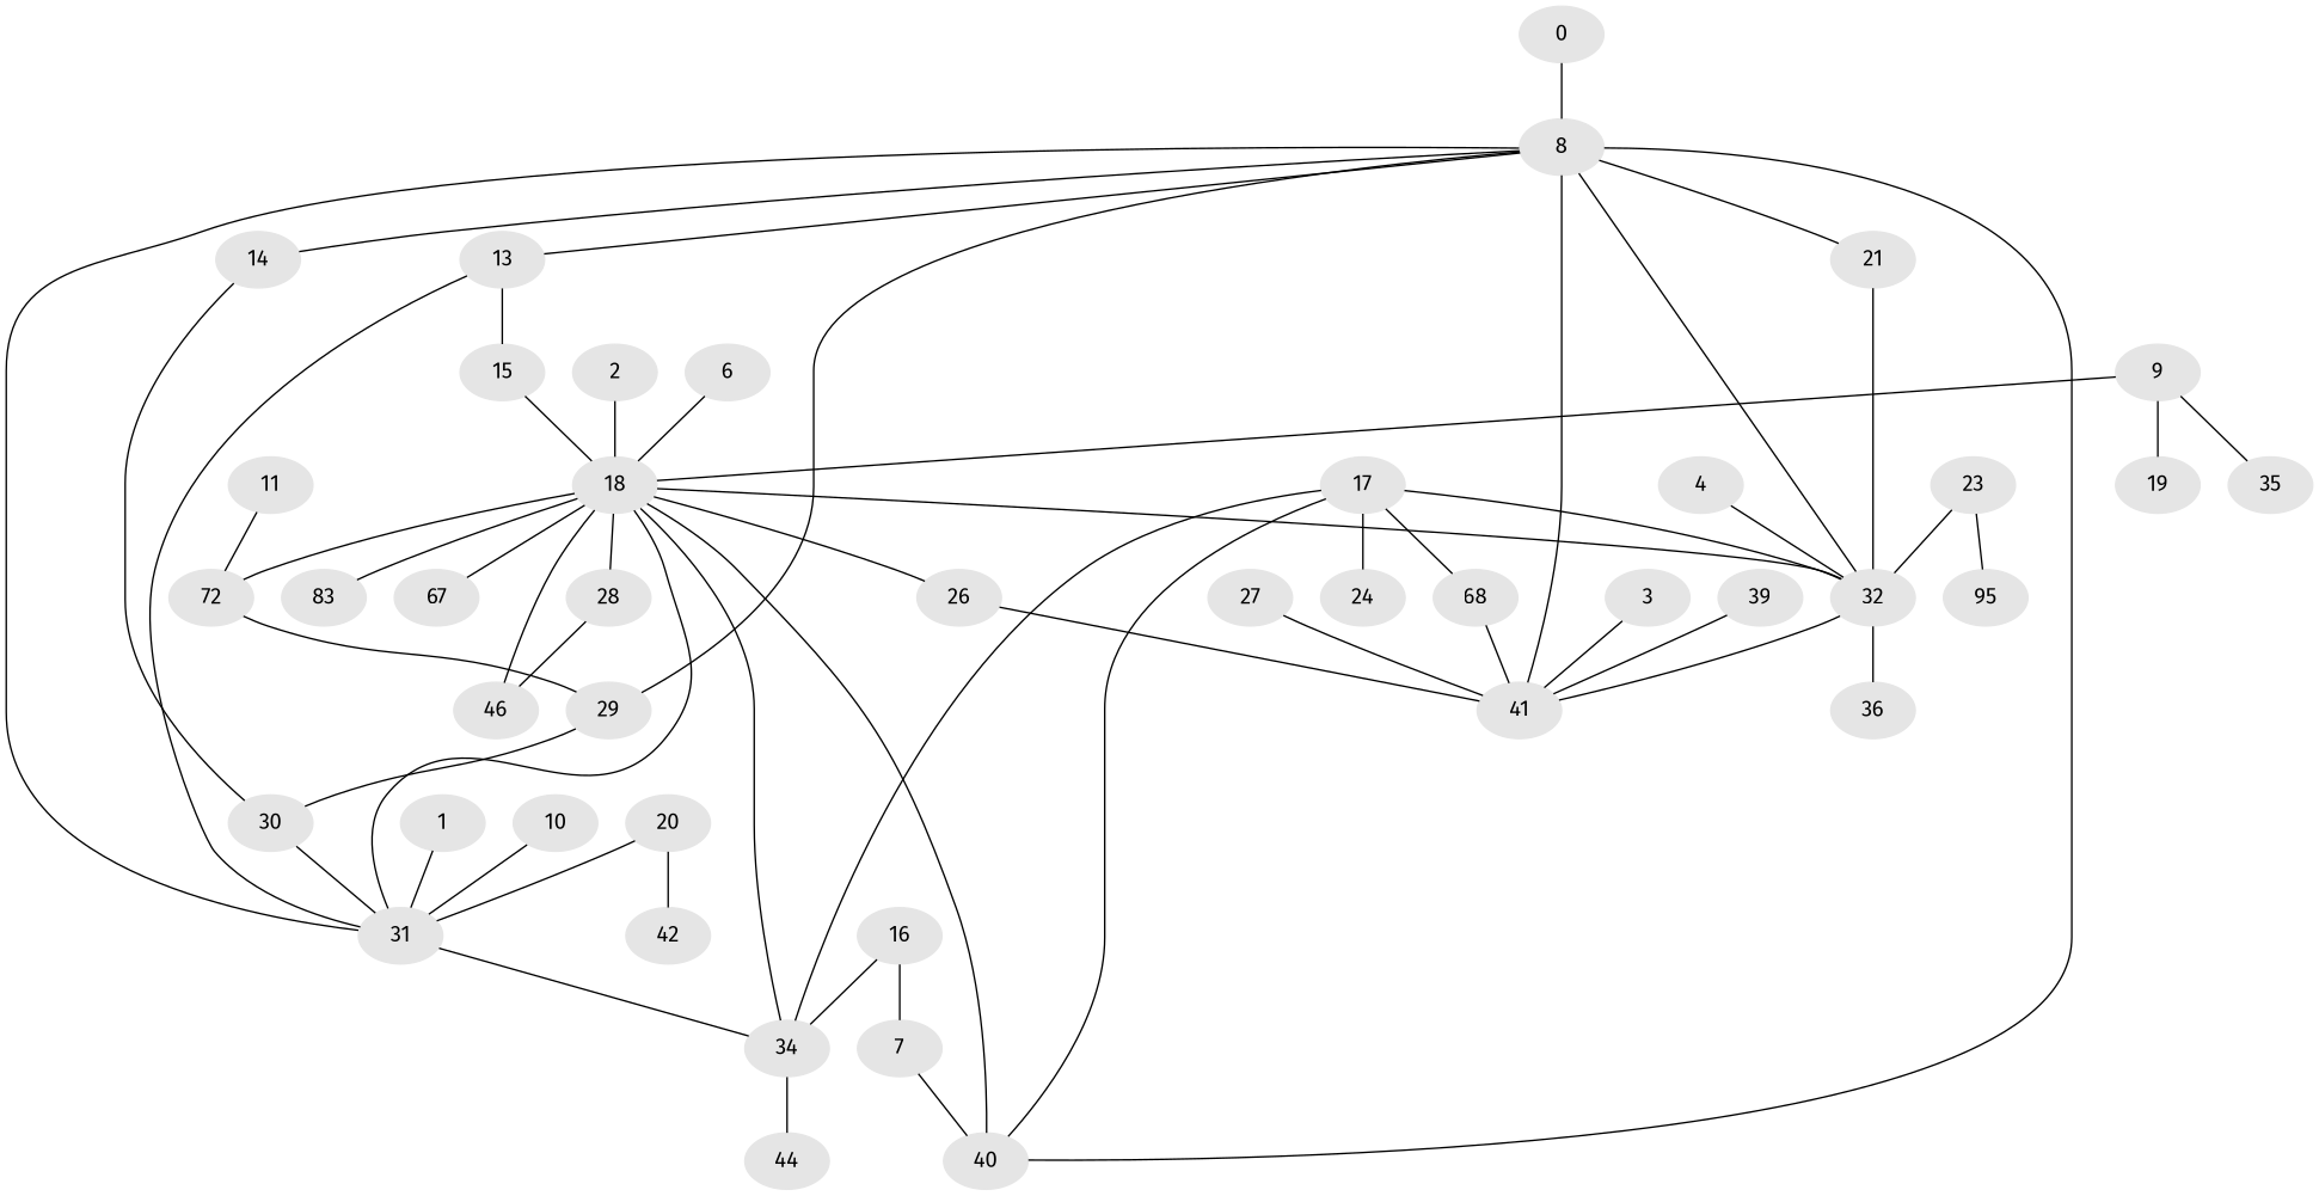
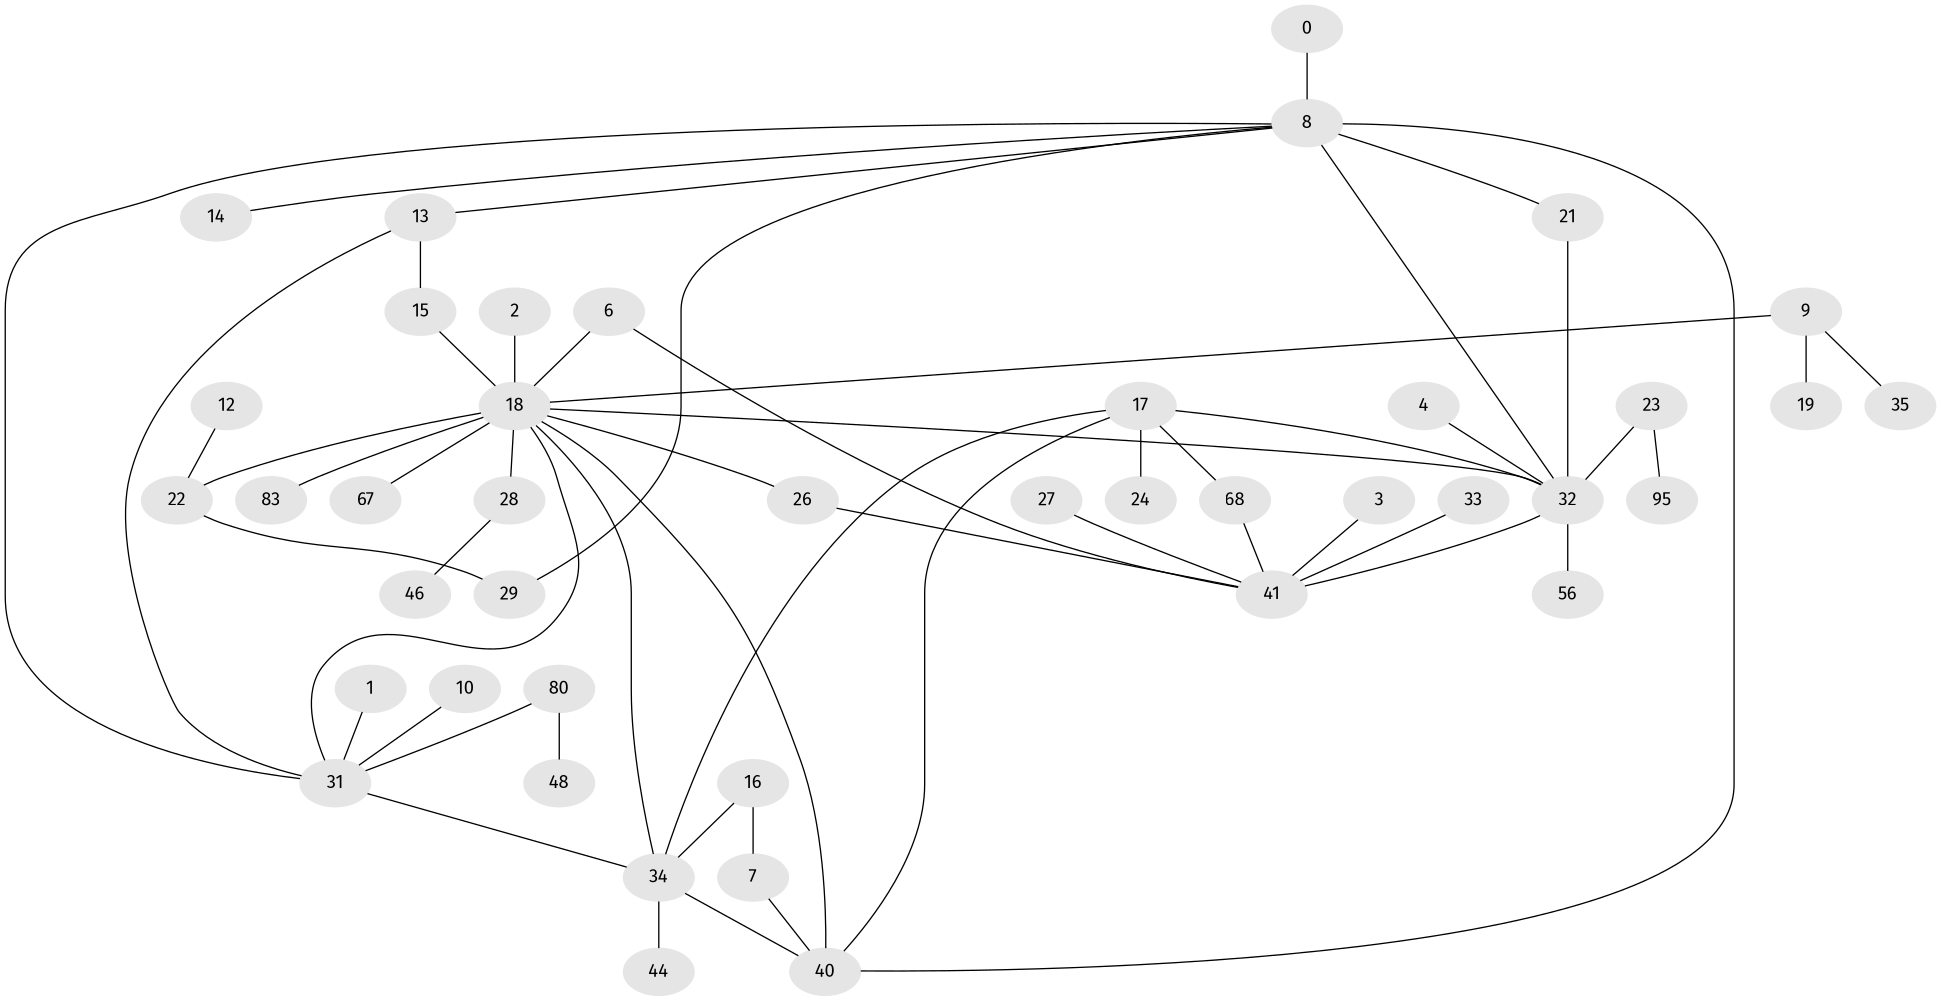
  graph {
    fontname="Fira Sans"
    node [color=gray90 fontname="Fira Sans" style=filled]
    edge [fontname="Fira Sans" weight=1.0]
    1
    31
    34
    2
    18
    32
    40
-   22 [label=72]
+   22
    n9 [label=46]
    26
    28
    n12 [label=83]
    n13 [label=67]
    3
    41
    4
-   36
+   36 [label=56]
    n18 [label=0]
    8
    13
    14
    21
    29
    6
    7
    15
-   30
    9
    19
    35
    10
-   11
+   11 [label=12]
    16
    44
    17
    24
    n37 [label=68]
-   39
-   20
-   42
+   39 [label=33]
+   20 [label=80]
+   42 [label=48]
    23
    n42 [label=95]
    27
    1 -- 31
    31 -- 34
+   34 -- 40
    34 -- 44
    2 -- 18
    18 -- 31
    18 -- 34
    18 -- 32 [weight=2.0]
    18 -- 40 [weight=2.0]
    18 -- 22 [weight=2.0]
-   18 -- n9 [weight=2.0]
    18 -- 26
    18 -- 28
    18 -- n12
    18 -- n13 [weight=2.0]
    32 -- 41
    32 -- 36
    22 -- 29
    26 -- 41
    28 -- n9
    3 -- 41
    4 -- 32
    n18 -- 8
    8 -- 31
    8 -- 32
    8 -- 40 [weight=2.0]
-   8 -- 41
+   6 -- 41
    8 -- 13
    8 -- 14
    8 -- 21
    8 -- 29
    13 -- 31
    13 -- 15
-   14 -- 30
    21 -- 32
-   29 -- 30
    6 -- 18
    7 -- 40
    15 -- 18
-   30 -- 31
    9 -- 18
    9 -- 19
    9 -- 35
    10 -- 31
    11 -- 22
    16 -- 34
    16 -- 7
    17 -- 34
    17 -- 32
    17 -- 40
    17 -- 24
    17 -- n37
    n37 -- 41
    39 -- 41
    20 -- 31
    20 -- 42
    23 -- 32
    23 -- n42
    27 -- 41
  }
